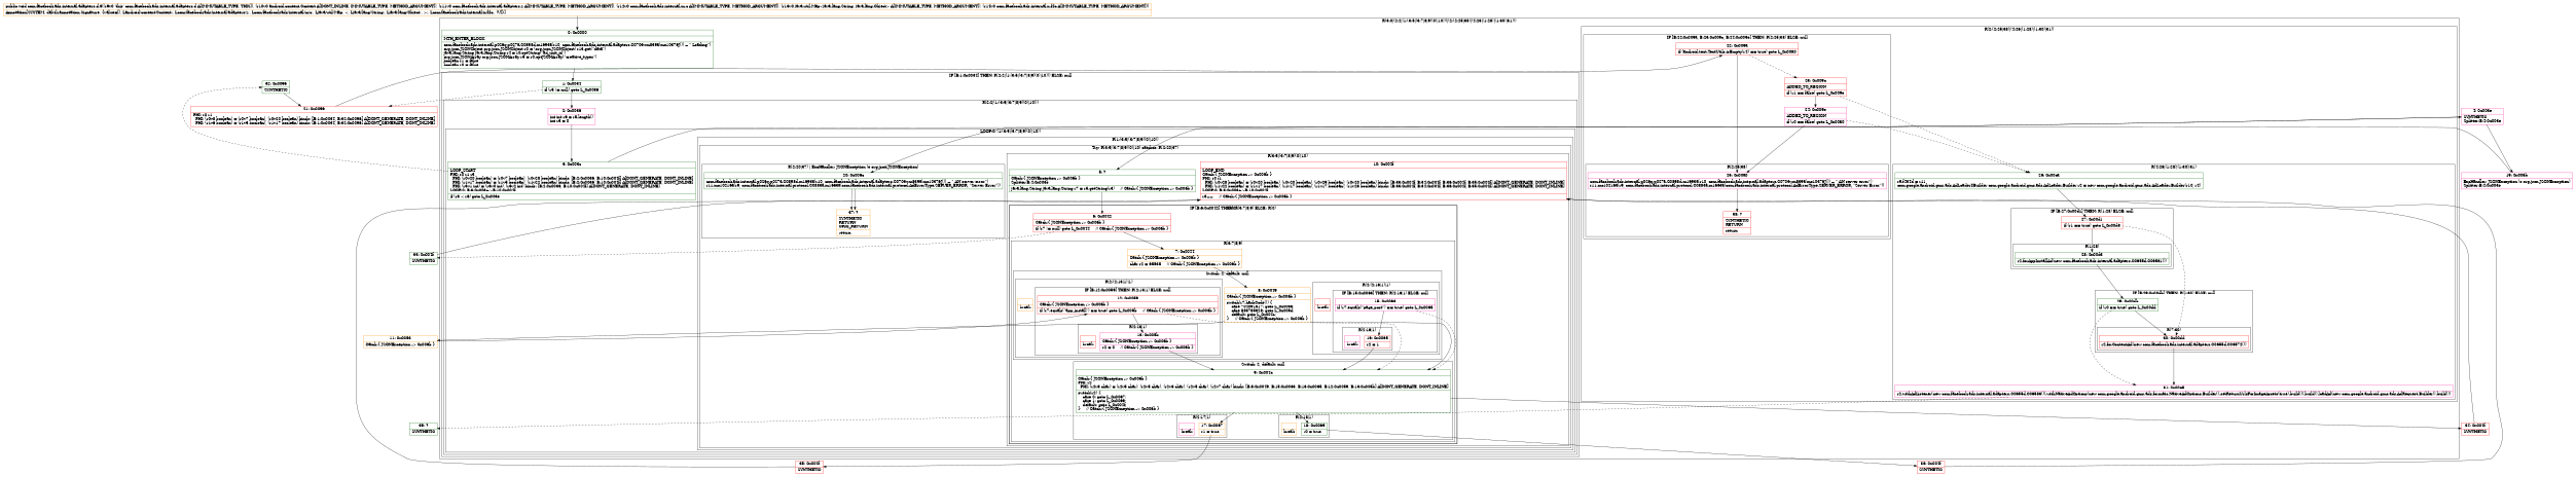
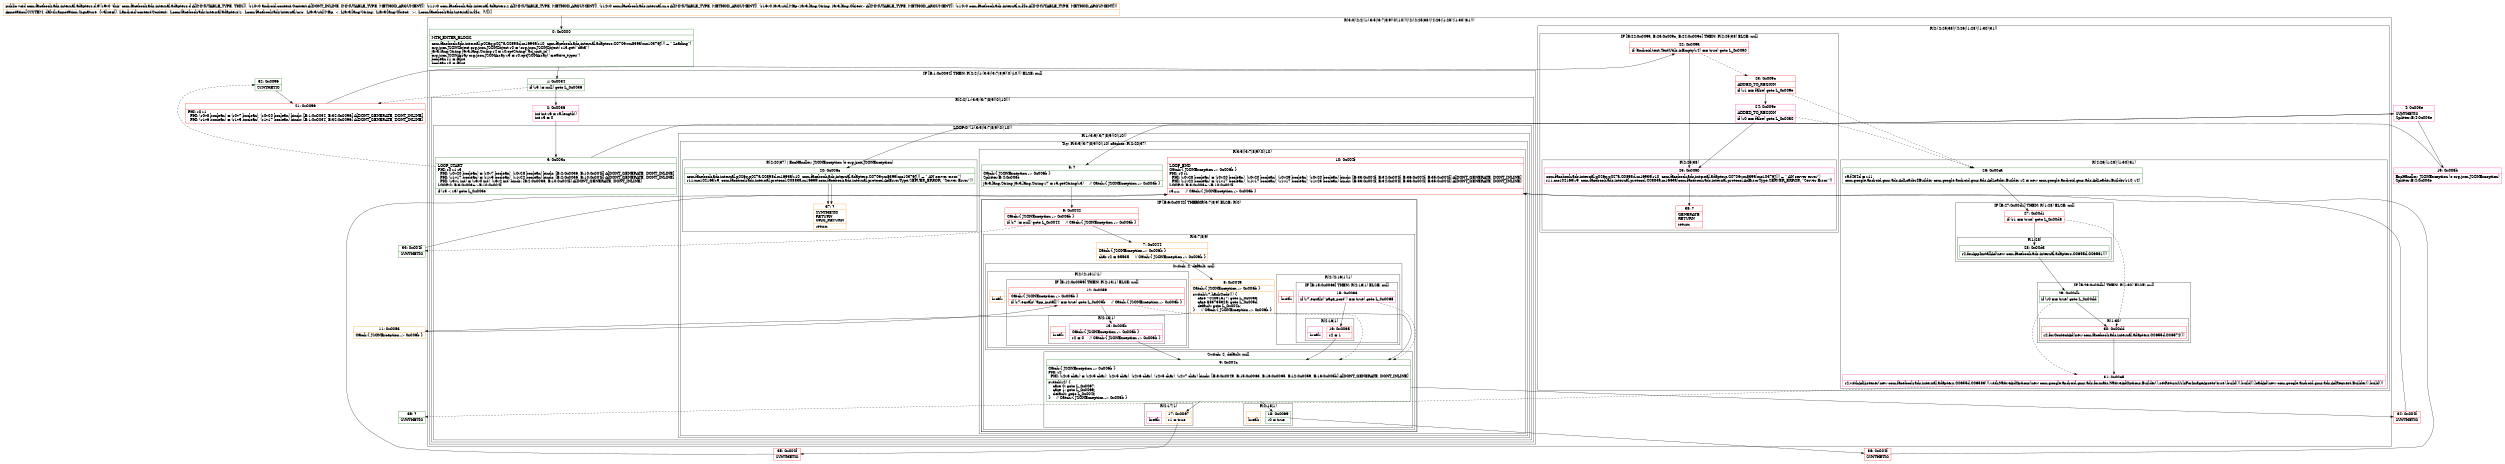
  digraph {
    node [color=red shape=record]
    n1 [color=deeppink label="{13\:\ 0x005b|Catch:\{ JSONException \-\> 0x006b \}\l|r2 = 0     \/\/ Catch:\{ JSONException \-\> 0x006b \}\l}"]
    n2 [label="{|break\l}"]
    n3 [label="{12\:\ 0x0059|Catch:\{ JSONException \-\> 0x006b \}\l|if (r7.equals(\"app_install\") == true) goto L_0x005b     \/\/ Catch:\{ JSONException \-\> 0x006b \}\l}"]
    n4 [color=darkorange label="{|break\l}"]
    n5 [label="{16\:\ 0x0065|r2 = 1\l}"]
    n6 [color=deeppink label="{|break\l}"]
    n7 [color=deeppink label="{15\:\ 0x0063|if (r7.equals(\"page_post\") == true) goto L_0x0065\l}"]
    n8 [label="{|break\l}"]
    n9 [color=darkorange label="{8\:\ 0x0049|Catch:\{ JSONException \-\> 0x006b \}\l|switch(r7.hashCode()) \{\l    case 704091517: goto L_0x0053;\l    case 883765328: goto L_0x005d;\l    default: goto L_0x004c;\l\}     \/\/ Catch:\{ JSONException \-\> 0x006b \}\l}"]
    n10 [color=darkorange label="{17\:\ 0x0067|r1 = true\l}"]
    n11 [color=deeppink label="{|break\l}"]
    n12 [color=darkgreen label="{18\:\ 0x0069|r0 = true\l}"]
    n13 [color=darkorange label="{|break\l}"]
    n14 [color=darkgreen label="{9\:\ 0x004c|Catch:\{ JSONException \-\> 0x006b \}\lPHI: r2 \l  PHI: (r2v8 char) = (r2v5 char), (r2v5 char), (r2v6 char), (r2v5 char), (r2v7 char) binds: [B:8:0x0049, B:15:0x0063, B:16:0x0065, B:12:0x0059, B:13:0x005b] A[DONT_GENERATE, DONT_INLINE]\l|switch(r2) \{\l    case 0: goto L_0x0067;\l    case 1: goto L_0x0069;\l    default: goto L_0x004f;\l\}     \/\/ Catch:\{ JSONException \-\> 0x006b \}\l}"]
    n15 [color=darkorange label="{7\:\ 0x0044|Catch:\{ JSONException \-\> 0x006b \}\l|char r2 = 65535     \/\/ Catch:\{ JSONException \-\> 0x006b \}\l}"]
    n16 [label="{6\:\ 0x0042|Catch:\{ JSONException \-\> 0x006b \}\l|if (r7 != null) goto L_0x0044     \/\/ Catch:\{ JSONException \-\> 0x006b \}\l}"]
    n17 [color=darkgreen label="{5\:\ ?|Catch:\{ JSONException \-\> 0x006b \}\lSplitter:B:4:0x003e\l|java.lang.String java.lang.String r7 = r5.getString(r3)     \/\/ Catch:\{ JSONException \-\> 0x006b \}\l}"]
    n18 [label="{10\:\ 0x004f|LOOP_END\lCatch:\{ JSONException \-\> 0x006b \}\lPHI: r0 r1 \l  PHI: (r0v28 boolean) = (r0v20 boolean), (r0v20 boolean), (r0v29 boolean), (r0v20 boolean) binds: [B:33:0x004f, B:34:0x004f, B:36:0x004f, B:35:0x004f] A[DONT_GENERATE, DONT_INLINE]\l  PHI: (r1v22 boolean) = (r1v17 boolean), (r1v17 boolean), (r1v17 boolean), (r1v23 boolean) binds: [B:33:0x004f, B:34:0x004f, B:36:0x004f, B:35:0x004f] A[DONT_GENERATE, DONT_INLINE]\lLOOP:0: B:3:0x003c\-\>B:10:0x004f\l|r3++     \/\/ Catch:\{ JSONException \-\> 0x006b \}\l}"]
    n19 [color=darkgreen label="{20\:\ 0x006c|com.facebook.ads.internal.p026q.p027a.C0898d.m1693a(r10, com.facebook.ads.internal.adapters.C0703v.m839a(mo10376J()) + \" AN server error\")\lr11.mo10216a(r9, com.facebook.ads.internal.protocol.C0883a.m1663a(com.facebook.ads.internal.protocol.AdErrorType.SERVER_ERROR, \"Server Error\"))\l}"]
    n20 [color=darkorange label="{37\:\ ?|SYNTHETIC\lRETURN\lORIG_RETURN\l|return\l}"]
    n21 [color=darkgreen label="{3\:\ 0x003c|LOOP_START\lPHI: r0 r1 r3 \l  PHI: (r0v20 boolean) = (r0v7 boolean), (r0v28 boolean) binds: [B:2:0x0036, B:10:0x004f] A[DONT_GENERATE, DONT_INLINE]\l  PHI: (r1v17 boolean) = (r1v5 boolean), (r1v22 boolean) binds: [B:2:0x0036, B:10:0x004f] A[DONT_GENERATE, DONT_INLINE]\l  PHI: (r3v1 int) = (r3v0 int), (r3v2 int) binds: [B:2:0x0036, B:10:0x004f] A[DONT_GENERATE, DONT_INLINE]\lLOOP:0: B:3:0x003c\-\>B:10:0x004f\l|if (r3 \< r6) goto L_0x003e\l}"]
    n22 [color=deeppink label="{2\:\ 0x0036|int int r6 = r5.length()\lint r3 = 0\l}"]
    n23 [color=darkgreen label="{1\:\ 0x0034|if (r5 != null) goto L_0x0036\l}"]
    n24 [color=deeppink label="{25\:\ 0x00a0|com.facebook.ads.internal.p026q.p027a.C0898d.m1693a(r10, com.facebook.ads.internal.adapters.C0703v.m839a(mo10376J()) + \" AN server error\")\lr11.mo10216a(r9, com.facebook.ads.internal.protocol.C0883a.m1663a(com.facebook.ads.internal.protocol.AdErrorType.SERVER_ERROR, \"Server Error\"))\l}"]
-   n25 [label="{38\:\ ?|SYNTHETIC\lRETURN\l|return\l}"]
+   n25 [label="{38\:\ ?|GENERATE\lRETURN\l|return\l}"]
    n26 [label="{22\:\ 0x009a|if (android.text.TextUtils.isEmpty(r4) == true) goto L_0x00a0\l}"]
    n27 [label="{23\:\ 0x009c|ADDED_TO_REGION\l|if (r1 == false) goto L_0x009e\l}"]
    n28 [color=deeppink label="{24\:\ 0x009e|ADDED_TO_REGION\l|if (r0 == false) goto L_0x00a0\l}"]
    n29 [color=darkgreen label="{28\:\ 0x00d3|r2.forAppInstallAd(new com.facebook.ads.internal.adapters.C0655d.C06561())\l}"]
    n30 [label="{27\:\ 0x00d1|if (r1 == true) goto L_0x00d3\l}"]
    n31 [label="{30\:\ 0x00dd|r2.forContentAd(new com.facebook.ads.internal.adapters.C0655d.C06572())\l}"]
    n32 [color=darkgreen label="{29\:\ 0x00db|if (r0 == true) goto L_0x00dd\l}"]
    n33 [color=darkgreen label="{26\:\ 0x00ca|r9.f434d = r11\lcom.google.android.gms.ads.AdLoader$Builder com.google.android.gms.ads.AdLoader.Builder r2 = new com.google.android.gms.ads.AdLoader.Builder(r10, r4)\l}"]
    n34 [color=deeppink label="{31\:\ 0x00e5|r2.withAdListener(new com.facebook.ads.internal.adapters.C0655d.C06583()).withNativeAdOptions(new com.google.android.gms.ads.formats.NativeAdOptions.Builder().setReturnUrlsForImageAssets(true).build()).build().loadAd(new com.google.android.gms.ads.AdRequest.Builder().build())\l}"]
    n35 [color=darkgreen label="{0\:\ 0x0000|MTH_ENTER_BLOCK\l|com.facebook.ads.internal.p026q.p027a.C0898d.m1693a(r10, com.facebook.ads.internal.adapters.C0703v.m839a(mo10376J()) + \" Loading\")\lorg.json.JSONObject org.json.JSONObject r0 = (org.json.JSONObject) r13.get(\"data\")\ljava.lang.String java.lang.String r4 = r0.optString(\"ad_unit_id\")\lorg.json.JSONArray org.json.JSONArray r5 = r0.optJSONArray(\"creative_types\")\lboolean r1 = false\lboolean r0 = false\l}"]
    n36 [color=darkorange label="{11\:\ 0x0053|Catch:\{ JSONException \-\> 0x006b \}\l}"]
    n37 [label="{35\:\ 0x004f|SYNTHETIC\l}"]
    n38 [label="{36\:\ 0x004f|SYNTHETIC\l}"]
    n39 [label="{34\:\ 0x004f|SYNTHETIC\l}"]
    n40 [color=darkgreen label="{33\:\ 0x004f|SYNTHETIC\l}"]
    n41 [color=deeppink label="{4\:\ 0x003e|SYNTHETIC\lSplitter:B:4:0x003e\l}"]
    n42 [color=darkgreen label="{32\:\ 0x0096|SYNTHETIC\l}"]
    n43 [label="{21\:\ 0x0096|PHI: r0 r1 \l  PHI: (r0v8 boolean) = (r0v7 boolean), (r0v20 boolean) binds: [B:1:0x0034, B:32:0x0096] A[DONT_GENERATE, DONT_INLINE]\l  PHI: (r1v6 boolean) = (r1v5 boolean), (r1v17 boolean) binds: [B:1:0x0034, B:32:0x0096] A[DONT_GENERATE, DONT_INLINE]\l}"]
    n44 [color=darkgreen label="{39\:\ ?|SYNTHETIC\l}"]
    n45 [color=deeppink label="{19\:\ 0x006b|ExcHandler: JSONException (e org.json.JSONException)\lSplitter:B:4:0x003e\l}"]
    n46 [color=darkorange label="{public void com.facebook.ads.internal.adapters.d.a((r9v0 'this' com.facebook.ads.internal.adapters.d A[IMMUTABLE_TYPE, THIS]), (r10v0 android.content.Context A[DONT_INLINE, IMMUTABLE_TYPE, METHOD_ARGUMENT]), (r11v0 com.facebook.ads.internal.adapters.z A[IMMUTABLE_TYPE, METHOD_ARGUMENT]), (r12v0 com.facebook.ads.internal.m.c A[IMMUTABLE_TYPE, METHOD_ARGUMENT]), (r13v0 java.util.Map\<java.lang.String, java.lang.Object\> A[IMMUTABLE_TYPE, METHOD_ARGUMENT]), (r14v0 com.facebook.ads.internal.n.f$c A[IMMUTABLE_TYPE, METHOD_ARGUMENT]))  | Annotation[SYSTEM, dalvik.annotation.Signature, \{value=[(, Landroid\/content\/Context;, Lcom\/facebook\/ads\/internal\/adapters\/z;, Lcom\/facebook\/ads\/internal\/m\/c;, Ljava\/util\/Map, \<, Ljava\/lang\/String;, Ljava\/lang\/Object;, \>;, Lcom\/facebook\/ads\/internal\/n\/f$c;, )V]\}]\l}"]
    subgraph cluster_1 {
      label="R(3:0|(2:2|(1:(3:5|(3:7|8|9)(0)|10)))|(2:(2:25|38)|(4:26|(1:28)|(1:30)|31)))"
      n35
      subgraph cluster_2 {
        label="IF [B:1:0x0034] THEN: R(2:2|(1:(3:5|(3:7|8|9)(0)|10))) ELSE: null"
        n23
        subgraph cluster_3 {
          label="R(2:2|(1:(3:5|(3:7|8|9)(0)|10)))"
          n22
          subgraph cluster_4 {
            label="LOOP:0: (1:(3:5|(3:7|8|9)(0)|10))"
            n21
            subgraph cluster_5 {
              label="R(1:(3:5|(3:7|8|9)(0)|10))"
              subgraph cluster_6 {
                label="Try: R(3:5|(3:7|8|9)(0)|10) catches: R(2:20|37)"
                subgraph cluster_7 {
                  label="R(3:5|(3:7|8|9)(0)|10)"
                  n17
                  n18
                  subgraph cluster_8 {
                    label="IF [B:6:0x0042] THEN: R(3:7|8|9) ELSE: R(0)"
                    n16
                    subgraph cluster_9 {
                      label="R(3:7|8|9)"
                      n15
                      subgraph cluster_10 {
                        label="Switch: 2, default: null"
                        n9
                        subgraph cluster_11 {
                          label="R(2:(2:13|1)|1)"
                          n4
                          subgraph cluster_12 {
                            label="IF [B:12:0x0059] THEN: R(2:13|1) ELSE: null"
                            n3
                            subgraph cluster_13 {
                              label="R(2:13|1)"
                              n1
                              n2
                            }
                          }
                        }
                        subgraph cluster_14 {
                          label="R(2:(2:16|1)|1)"
                          n8
                          subgraph cluster_15 {
                            label="IF [B:15:0x0063] THEN: R(2:16|1) ELSE: null"
                            n7
                            subgraph cluster_16 {
                              label="R(2:16|1)"
                              n5
                              n6
                            }
                          }
                        }
                      }
                      subgraph cluster_17 {
                        label="Switch: 2, default: null"
                        n14
                        subgraph cluster_18 {
                          label="R(2:17|1)"
                          n10
                          n11
                        }
                        subgraph cluster_19 {
                          label="R(2:18|1)"
                          n12
                          n13
                        }
                      }
                    }
                    subgraph cluster_20 {
                      label="R(0)"
                    }
                  }
                }
                subgraph cluster_21 {
                  label="R(2:20|37) | ExcHandler: JSONException (e org.json.JSONException)\l"
                  n19
                  n20
                }
              }
            }
          }
        }
      }
      subgraph cluster_22 {
        label="R(2:(2:25|38)|(4:26|(1:28)|(1:30)|31))"
        subgraph cluster_23 {
          label="IF [B:22:0x009a, B:23:0x009c, B:24:0x009e] THEN: R(2:25|38) ELSE: null"
          n26
          n27
          n28
          subgraph cluster_24 {
            label="R(2:25|38)"
            n24
            n25
          }
        }
        subgraph cluster_25 {
          label="R(4:26|(1:28)|(1:30)|31)"
          n33
          n34
          subgraph cluster_26 {
            label="IF [B:27:0x00d1] THEN: R(1:28) ELSE: null"
            n30
            subgraph cluster_27 {
              label="R(1:28)"
              n29
            }
          }
          subgraph cluster_28 {
            label="IF [B:29:0x00db] THEN: R(1:30) ELSE: null"
            n32
            subgraph cluster_29 {
-             label="R(7:30)"
+             label="R(1:30)"
              n31
            }
          }
        }
      }
    }
    subgraph cluster_30 {
      label="R(2:20|37) | ExcHandler: JSONException (e org.json.JSONException)\l"
    }
    n1 -> n14
    n3 -> n1
    n3 -> n14 [style=dashed]
    n5 -> n14
    n7 -> n5
    n7 -> n14 [style=dashed]
    n9 -> n14
    n9 -> n36
    n10 -> n37
    n12 -> n38
    n14 -> n10
    n14 -> n12
    n14 -> n39
    n15 -> n9
    n16 -> n15
    n16 -> n40 [style=dashed]
    n17 -> n16
    n19 -> n20
    n19 -> n20
    n21 -> n41
    n21 -> n42 [style=dashed]
    n22 -> n21
    n23 -> n22
    n23 -> n43 [style=dashed]
    n24 -> n25
    n26 -> n24
    n26 -> n27 [style=dashed]
    n27 -> n28
    n27 -> n33 [style=dashed]
    n28 -> n24
    n28 -> n33 [style=dashed]
    n29 -> n32
    n30 -> n29
    n30 -> n31 [style=dashed]
    n31 -> n34
    n32 -> n31
    n32 -> n34 [style=dashed]
    n33 -> n30
    n34 -> n44 [style=dashed]
    n35 -> n23
    n36 -> n3
    n37 -> n18
    n38 -> n18
    n39 -> n18
    n40 -> n18
    n41 -> n17
    n41 -> n45
    n42 -> n43
    n43 -> n26
    n45 -> n19
    n46 -> n35
  }
